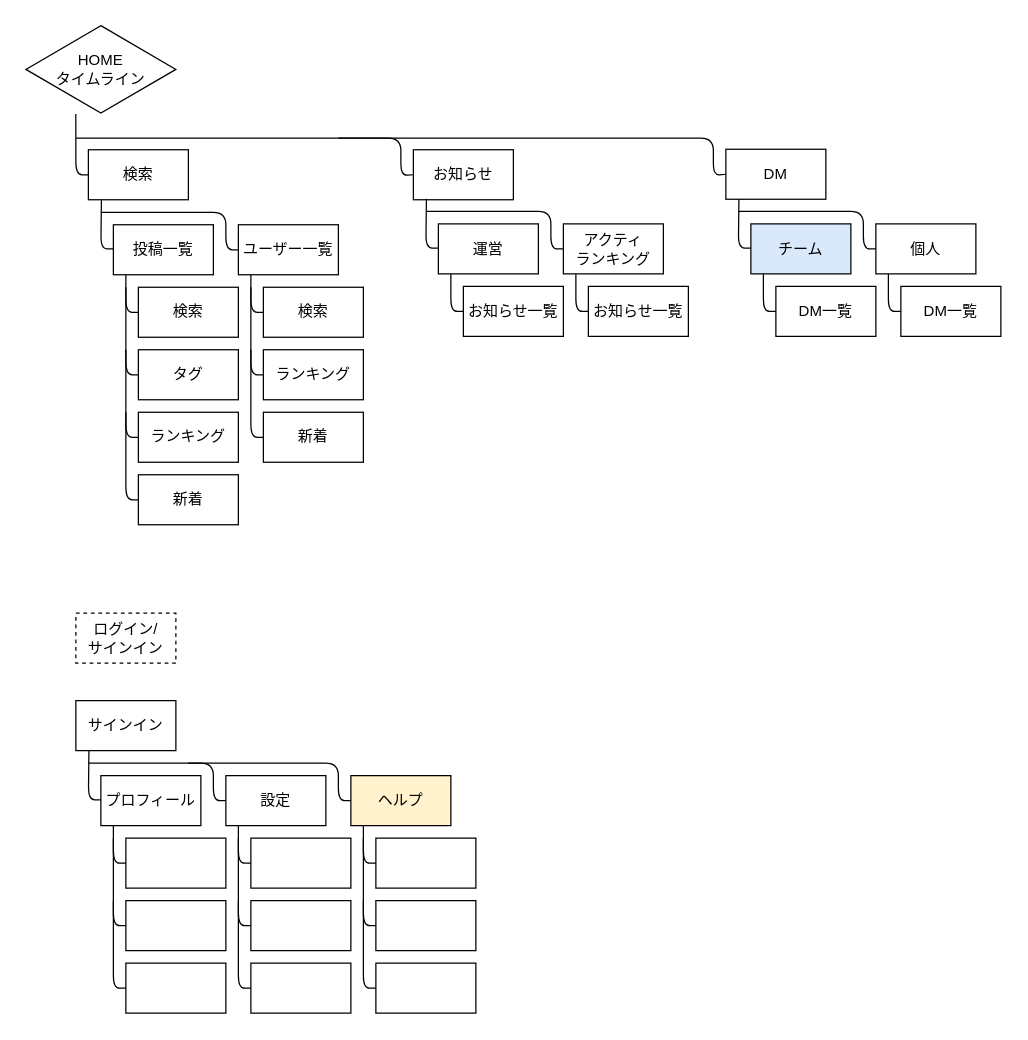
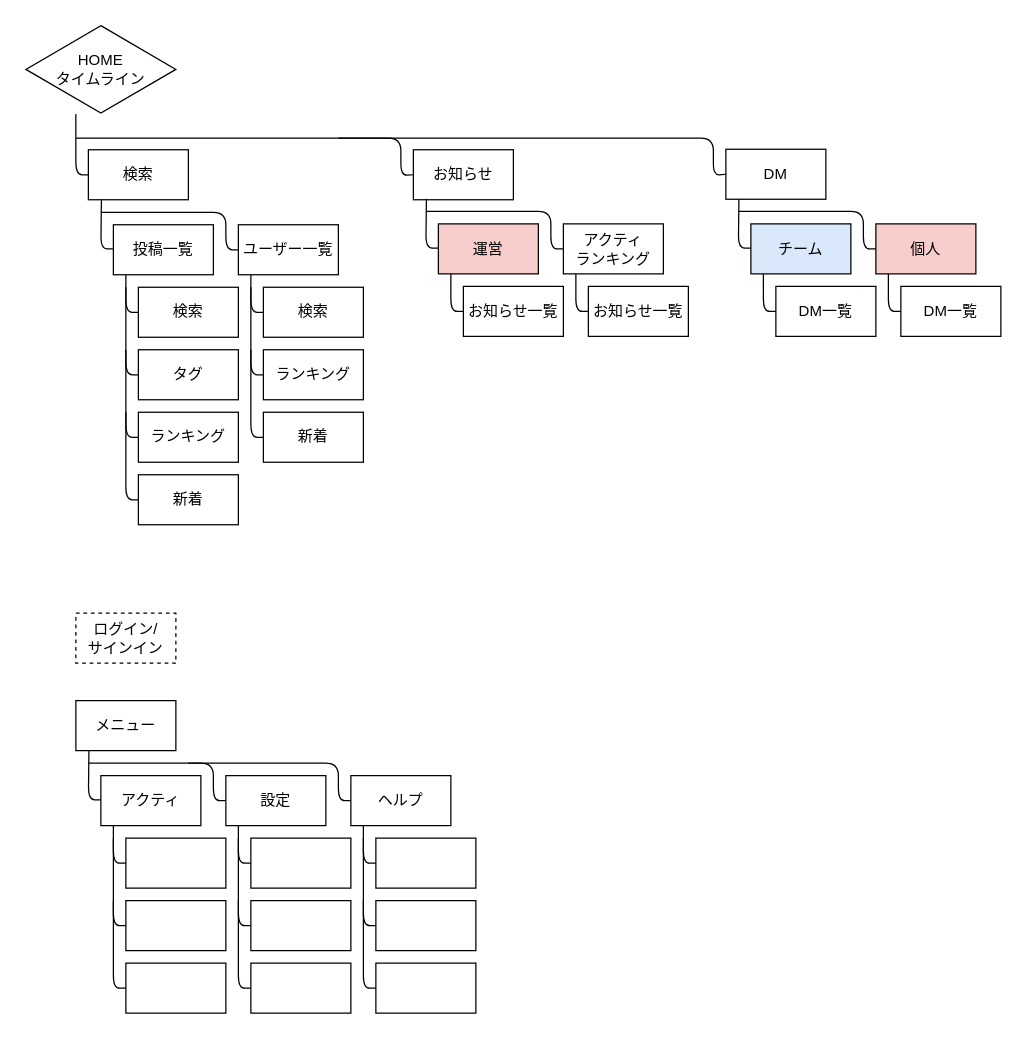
  <mxCell id="0" />
  <mxCell id="1" parent="0" />
  <mxCell id="2" value="HOME&lt;br&gt;タイムライン" style="rhombus;whiteSpace=wrap;html=1;" parent="1" vertex="1"><mxGeometry x="20" y="20" width="120" height="70" as="geometry" /></mxCell>
  <mxCell id="3" value="ログイン/&lt;br&gt;サインイン" style="rounded=0;whiteSpace=wrap;html=1;dashed=1;" parent="1" vertex="1"><mxGeometry x="60" y="490" width="80" height="40" as="geometry" /></mxCell>
  <mxCell id="4" value="検索" style="rounded=0;whiteSpace=wrap;html=1;" parent="1" vertex="1"><mxGeometry x="70" y="119.3" width="80" height="40" as="geometry" /></mxCell>
- <mxCell id="5" value="サインイン" style="rounded=0;whiteSpace=wrap;html=1;" parent="1" vertex="1"><mxGeometry x="60" y="560" width="80" height="40" as="geometry" /></mxCell>
+ <mxCell id="5" value="メニュー" style="rounded=0;whiteSpace=wrap;html=1;" parent="1" vertex="1"><mxGeometry x="60" y="560" width="80" height="40" as="geometry" /></mxCell>
  <mxCell id="6" value="検索" style="rounded=0;whiteSpace=wrap;html=1;" parent="1" vertex="1"><mxGeometry x="110" y="229.3" width="80" height="40" as="geometry" /></mxCell>
  <mxCell id="7" value="" style="endArrow=none;html=1;exitX=0;exitY=0.5;exitDx=0;exitDy=0;entryX=0.333;entryY=1.011;entryDx=0;entryDy=0;entryPerimeter=0;" parent="1" source="4" target="2" edge="1"><mxGeometry width="50" height="50" relative="1" as="geometry"><mxPoint x="70" y="159.3" as="sourcePoint" /><mxPoint x="61" y="120" as="targetPoint" /><Array as="points"><mxPoint x="60" y="139.3" /></Array></mxGeometry></mxCell>
  <mxCell id="8" value="タグ" style="rounded=0;whiteSpace=wrap;html=1;" parent="1" vertex="1"><mxGeometry x="110" y="279.3" width="80" height="40" as="geometry" /></mxCell>
  <mxCell id="9" value="" style="endArrow=none;html=1;exitX=0;exitY=0.5;exitDx=0;exitDy=0;" parent="1" source="8" edge="1"><mxGeometry width="50" height="50" relative="1" as="geometry"><mxPoint x="99.66" y="289.3" as="sourcePoint" /><mxPoint x="100" y="229.3" as="targetPoint" /><Array as="points"><mxPoint x="100" y="299.3" /><mxPoint x="100" y="239.3" /></Array></mxGeometry></mxCell>
  <mxCell id="10" value="お知らせ" style="rounded=0;whiteSpace=wrap;html=1;" parent="1" vertex="1"><mxGeometry x="330" y="119.3" width="80" height="40" as="geometry" /></mxCell>
  <mxCell id="11" value="" style="endArrow=none;html=1;exitX=0;exitY=0.5;exitDx=0;exitDy=0;" parent="1" source="10" edge="1"><mxGeometry width="50" height="50" relative="1" as="geometry"><mxPoint x="300" y="140" as="sourcePoint" /><mxPoint x="60" y="110" as="targetPoint" /><Array as="points"><mxPoint x="320" y="140" /><mxPoint x="320" y="110" /></Array></mxGeometry></mxCell>
  <mxCell id="12" value="" style="endArrow=none;html=1;exitX=0;exitY=0.5;exitDx=0;exitDy=0;" parent="1" edge="1"><mxGeometry width="50" height="50" relative="1" as="geometry"><mxPoint x="110" y="249.3" as="sourcePoint" /><mxPoint x="100" y="219.3" as="targetPoint" /><Array as="points"><mxPoint x="100" y="249.3" /></Array></mxGeometry></mxCell>
  <mxCell id="13" value="ランキング" style="rounded=0;whiteSpace=wrap;html=1;" parent="1" vertex="1"><mxGeometry x="110" y="329.3" width="80" height="40" as="geometry" /></mxCell>
  <mxCell id="14" value="" style="endArrow=none;html=1;exitX=0;exitY=0.5;exitDx=0;exitDy=0;" parent="1" source="13" edge="1"><mxGeometry width="50" height="50" relative="1" as="geometry"><mxPoint x="99.66" y="339.3" as="sourcePoint" /><mxPoint x="100" y="279.3" as="targetPoint" /><Array as="points"><mxPoint x="100" y="349.3" /><mxPoint x="100" y="289.3" /></Array></mxGeometry></mxCell>
  <mxCell id="15" value="検索" style="rounded=0;whiteSpace=wrap;html=1;" parent="1" vertex="1"><mxGeometry x="210" y="229.3" width="80" height="40" as="geometry" /></mxCell>
  <mxCell id="16" value="ランキング" style="rounded=0;whiteSpace=wrap;html=1;" parent="1" vertex="1"><mxGeometry x="210" y="279.3" width="80" height="40" as="geometry" /></mxCell>
  <mxCell id="17" value="" style="endArrow=none;html=1;exitX=0;exitY=0.5;exitDx=0;exitDy=0;" parent="1" source="16" edge="1"><mxGeometry width="50" height="50" relative="1" as="geometry"><mxPoint x="199.66" y="289.3" as="sourcePoint" /><mxPoint x="200" y="229.3" as="targetPoint" /><Array as="points"><mxPoint x="200" y="299.3" /><mxPoint x="200" y="239.3" /></Array></mxGeometry></mxCell>
  <mxCell id="18" value="" style="endArrow=none;html=1;exitX=0;exitY=0.5;exitDx=0;exitDy=0;" parent="1" edge="1"><mxGeometry width="50" height="50" relative="1" as="geometry"><mxPoint x="210" y="249.3" as="sourcePoint" /><mxPoint x="200" y="219.3" as="targetPoint" /><Array as="points"><mxPoint x="200" y="249.3" /></Array></mxGeometry></mxCell>
  <mxCell id="19" value="新着" style="rounded=0;whiteSpace=wrap;html=1;" parent="1" vertex="1"><mxGeometry x="210" y="329.3" width="80" height="40" as="geometry" /></mxCell>
  <mxCell id="20" value="" style="endArrow=none;html=1;exitX=0;exitY=0.5;exitDx=0;exitDy=0;" parent="1" source="19" edge="1"><mxGeometry width="50" height="50" relative="1" as="geometry"><mxPoint x="199.66" y="339.3" as="sourcePoint" /><mxPoint x="200" y="279.3" as="targetPoint" /><Array as="points"><mxPoint x="200" y="349.3" /><mxPoint x="200" y="289.3" /></Array></mxGeometry></mxCell>
  <mxCell id="21" value="投稿一覧" style="rounded=0;whiteSpace=wrap;html=1;" parent="1" vertex="1"><mxGeometry x="90" y="179.3" width="80" height="40" as="geometry" /></mxCell>
  <mxCell id="22" value="" style="endArrow=none;html=1;entryX=0.337;entryY=1.01;entryDx=0;entryDy=0;entryPerimeter=0;exitX=0;exitY=0.5;exitDx=0;exitDy=0;" parent="1" edge="1"><mxGeometry width="50" height="50" relative="1" as="geometry"><mxPoint x="90" y="198.6" as="sourcePoint" /><mxPoint x="80.44" y="159.3" as="targetPoint" /><Array as="points"><mxPoint x="80" y="198.6" /></Array></mxGeometry></mxCell>
  <mxCell id="23" value="" style="endArrow=none;html=1;exitX=0;exitY=0.5;exitDx=0;exitDy=0;" parent="1" source="24" edge="1"><mxGeometry width="50" height="50" relative="1" as="geometry"><mxPoint x="230" y="209.3" as="sourcePoint" /><mxPoint x="80" y="169.3" as="targetPoint" /><Array as="points"><mxPoint x="180" y="199.3" /><mxPoint x="180" y="169.3" /></Array></mxGeometry></mxCell>
  <mxCell id="24" value="ユーザー一覧" style="rounded=0;whiteSpace=wrap;html=1;" parent="1" vertex="1"><mxGeometry x="190" y="179.3" width="80" height="40" as="geometry" /></mxCell>
  <mxCell id="25" value="お知らせ一覧" style="rounded=0;whiteSpace=wrap;html=1;" parent="1" vertex="1"><mxGeometry x="370" y="228.6" width="80" height="40" as="geometry" /></mxCell>
  <mxCell id="26" value="" style="endArrow=none;html=1;exitX=0;exitY=0.5;exitDx=0;exitDy=0;" parent="1" edge="1"><mxGeometry width="50" height="50" relative="1" as="geometry"><mxPoint x="370" y="248.6" as="sourcePoint" /><mxPoint x="360" y="218.6" as="targetPoint" /><Array as="points"><mxPoint x="360" y="248.6" /></Array></mxGeometry></mxCell>
  <mxCell id="27" value="お知らせ一覧" style="rounded=0;whiteSpace=wrap;html=1;" parent="1" vertex="1"><mxGeometry x="470" y="228.6" width="80" height="40" as="geometry" /></mxCell>
  <mxCell id="28" value="" style="endArrow=none;html=1;exitX=0;exitY=0.5;exitDx=0;exitDy=0;" parent="1" edge="1"><mxGeometry width="50" height="50" relative="1" as="geometry"><mxPoint x="470" y="248.6" as="sourcePoint" /><mxPoint x="460" y="218.6" as="targetPoint" /><Array as="points"><mxPoint x="460" y="248.6" /></Array></mxGeometry></mxCell>
- <mxCell id="29" value="運営" style="rounded=0;whiteSpace=wrap;html=1;" parent="1" vertex="1"><mxGeometry x="350" y="178.6" width="80" height="40" as="geometry" /></mxCell>
+ <mxCell id="29" value="運営" style="rounded=0;whiteSpace=wrap;html=1;fillColor=#f8cecc;" parent="1" vertex="1"><mxGeometry x="350" y="178.6" width="80" height="40" as="geometry" /></mxCell>
  <mxCell id="30" value="" style="endArrow=none;html=1;entryX=0.337;entryY=1.01;entryDx=0;entryDy=0;entryPerimeter=0;exitX=0;exitY=0.5;exitDx=0;exitDy=0;" parent="1" edge="1"><mxGeometry width="50" height="50" relative="1" as="geometry"><mxPoint x="350" y="197.9" as="sourcePoint" /><mxPoint x="340.44" y="158.6" as="targetPoint" /><Array as="points"><mxPoint x="340" y="197.9" /></Array></mxGeometry></mxCell>
  <mxCell id="31" value="" style="endArrow=none;html=1;exitX=0;exitY=0.5;exitDx=0;exitDy=0;" parent="1" source="32" edge="1"><mxGeometry width="50" height="50" relative="1" as="geometry"><mxPoint x="490" y="208.6" as="sourcePoint" /><mxPoint x="340" y="168.6" as="targetPoint" /><Array as="points"><mxPoint x="440" y="198.6" /><mxPoint x="440" y="168.6" /></Array></mxGeometry></mxCell>
  <mxCell id="32" value="アクティ&lt;br&gt;ランキング" style="rounded=0;whiteSpace=wrap;html=1;" parent="1" vertex="1"><mxGeometry x="450" y="178.6" width="80" height="40" as="geometry" /></mxCell>
  <mxCell id="33" value="DM一覧" style="rounded=0;whiteSpace=wrap;html=1;" parent="1" vertex="1"><mxGeometry x="620" y="228.6" width="80" height="40" as="geometry" /></mxCell>
  <mxCell id="34" value="" style="endArrow=none;html=1;exitX=0;exitY=0.5;exitDx=0;exitDy=0;" parent="1" edge="1"><mxGeometry width="50" height="50" relative="1" as="geometry"><mxPoint x="620" y="248.6" as="sourcePoint" /><mxPoint x="610" y="218.6" as="targetPoint" /><Array as="points"><mxPoint x="610" y="248.6" /></Array></mxGeometry></mxCell>
  <mxCell id="35" value="DM一覧" style="rounded=0;whiteSpace=wrap;html=1;" parent="1" vertex="1"><mxGeometry x="720" y="228.6" width="80" height="40" as="geometry" /></mxCell>
  <mxCell id="36" value="" style="endArrow=none;html=1;exitX=0;exitY=0.5;exitDx=0;exitDy=0;" parent="1" edge="1"><mxGeometry width="50" height="50" relative="1" as="geometry"><mxPoint x="720" y="248.6" as="sourcePoint" /><mxPoint x="710" y="218.6" as="targetPoint" /><Array as="points"><mxPoint x="710" y="248.6" /></Array></mxGeometry></mxCell>
  <mxCell id="37" value="チーム" style="rounded=0;whiteSpace=wrap;html=1;fillColor=#dae8fc;" parent="1" vertex="1"><mxGeometry x="600" y="178.6" width="80" height="40" as="geometry" /></mxCell>
  <mxCell id="38" value="" style="endArrow=none;html=1;entryX=0.337;entryY=1.01;entryDx=0;entryDy=0;entryPerimeter=0;exitX=0;exitY=0.5;exitDx=0;exitDy=0;" parent="1" edge="1"><mxGeometry width="50" height="50" relative="1" as="geometry"><mxPoint x="600" y="197.9" as="sourcePoint" /><mxPoint x="590.44" y="158.6" as="targetPoint" /><Array as="points"><mxPoint x="590" y="197.9" /></Array></mxGeometry></mxCell>
  <mxCell id="39" value="" style="endArrow=none;html=1;exitX=0;exitY=0.5;exitDx=0;exitDy=0;" parent="1" source="40" edge="1"><mxGeometry width="50" height="50" relative="1" as="geometry"><mxPoint x="740" y="208.6" as="sourcePoint" /><mxPoint x="590" y="168.6" as="targetPoint" /><Array as="points"><mxPoint x="690" y="198.6" /><mxPoint x="690" y="168.6" /></Array></mxGeometry></mxCell>
- <mxCell id="40" value="個人" style="rounded=0;whiteSpace=wrap;html=1;" parent="1" vertex="1"><mxGeometry x="700" y="178.6" width="80" height="40" as="geometry" /></mxCell>
+ <mxCell id="40" value="個人" style="rounded=0;whiteSpace=wrap;html=1;fillColor=#f8cecc;" parent="1" vertex="1"><mxGeometry x="700" y="178.6" width="80" height="40" as="geometry" /></mxCell>
  <mxCell id="41" value="DM" style="rounded=0;whiteSpace=wrap;html=1;" parent="1" vertex="1"><mxGeometry x="580" y="118.9" width="80" height="40" as="geometry" /></mxCell>
  <mxCell id="42" value="" style="endArrow=none;html=1;exitX=0;exitY=0.5;exitDx=0;exitDy=0;" parent="1" source="41" edge="1"><mxGeometry width="50" height="50" relative="1" as="geometry"><mxPoint x="550" y="140.3" as="sourcePoint" /><mxPoint x="270" y="110" as="targetPoint" /><Array as="points"><mxPoint x="570" y="140" /><mxPoint x="570" y="110" /></Array></mxGeometry></mxCell>
  <mxCell id="43" value="" style="rounded=0;whiteSpace=wrap;html=1;" parent="1" vertex="1"><mxGeometry x="100" y="670" width="80" height="40" as="geometry" /></mxCell>
  <mxCell id="44" value="" style="rounded=0;whiteSpace=wrap;html=1;" parent="1" vertex="1"><mxGeometry x="100" y="720" width="80" height="40" as="geometry" /></mxCell>
  <mxCell id="45" value="" style="endArrow=none;html=1;exitX=0;exitY=0.5;exitDx=0;exitDy=0;" parent="1" source="44" edge="1"><mxGeometry width="50" height="50" relative="1" as="geometry"><mxPoint x="89.66" y="730" as="sourcePoint" /><mxPoint x="90" y="670" as="targetPoint" /><Array as="points"><mxPoint x="90" y="740" /><mxPoint x="90" y="680" /></Array></mxGeometry></mxCell>
  <mxCell id="46" value="" style="endArrow=none;html=1;exitX=0;exitY=0.5;exitDx=0;exitDy=0;" parent="1" edge="1"><mxGeometry width="50" height="50" relative="1" as="geometry"><mxPoint x="100" y="690" as="sourcePoint" /><mxPoint x="90" y="660" as="targetPoint" /><Array as="points"><mxPoint x="90" y="690" /></Array></mxGeometry></mxCell>
  <mxCell id="47" value="" style="rounded=0;whiteSpace=wrap;html=1;" parent="1" vertex="1"><mxGeometry x="100" y="770" width="80" height="40" as="geometry" /></mxCell>
  <mxCell id="48" value="" style="endArrow=none;html=1;exitX=0;exitY=0.5;exitDx=0;exitDy=0;" parent="1" source="47" edge="1"><mxGeometry width="50" height="50" relative="1" as="geometry"><mxPoint x="89.66" y="780" as="sourcePoint" /><mxPoint x="90" y="720" as="targetPoint" /><Array as="points"><mxPoint x="90" y="790" /><mxPoint x="90" y="730" /></Array></mxGeometry></mxCell>
  <mxCell id="49" value="" style="rounded=0;whiteSpace=wrap;html=1;" parent="1" vertex="1"><mxGeometry x="200" y="670" width="80" height="40" as="geometry" /></mxCell>
  <mxCell id="50" value="" style="rounded=0;whiteSpace=wrap;html=1;" parent="1" vertex="1"><mxGeometry x="200" y="720" width="80" height="40" as="geometry" /></mxCell>
  <mxCell id="51" value="" style="endArrow=none;html=1;exitX=0;exitY=0.5;exitDx=0;exitDy=0;" parent="1" source="50" edge="1"><mxGeometry width="50" height="50" relative="1" as="geometry"><mxPoint x="189.66" y="730" as="sourcePoint" /><mxPoint x="190" y="670" as="targetPoint" /><Array as="points"><mxPoint x="190" y="740" /><mxPoint x="190" y="680" /></Array></mxGeometry></mxCell>
  <mxCell id="52" value="" style="endArrow=none;html=1;exitX=0;exitY=0.5;exitDx=0;exitDy=0;" parent="1" edge="1"><mxGeometry width="50" height="50" relative="1" as="geometry"><mxPoint x="200" y="690" as="sourcePoint" /><mxPoint x="190" y="660" as="targetPoint" /><Array as="points"><mxPoint x="190" y="690" /></Array></mxGeometry></mxCell>
  <mxCell id="53" value="" style="rounded=0;whiteSpace=wrap;html=1;" parent="1" vertex="1"><mxGeometry x="200" y="770" width="80" height="40" as="geometry" /></mxCell>
  <mxCell id="54" value="" style="endArrow=none;html=1;exitX=0;exitY=0.5;exitDx=0;exitDy=0;" parent="1" source="53" edge="1"><mxGeometry width="50" height="50" relative="1" as="geometry"><mxPoint x="189.66" y="780" as="sourcePoint" /><mxPoint x="190" y="720" as="targetPoint" /><Array as="points"><mxPoint x="190" y="790" /><mxPoint x="190" y="730" /></Array></mxGeometry></mxCell>
- <mxCell id="55" value="プロフィール" style="rounded=0;whiteSpace=wrap;html=1;" parent="1" vertex="1"><mxGeometry x="80" y="620" width="80" height="40" as="geometry" /></mxCell>
+ <mxCell id="55" value="アクティ" style="rounded=0;whiteSpace=wrap;html=1;" parent="1" vertex="1"><mxGeometry x="80" y="620" width="80" height="40" as="geometry" /></mxCell>
  <mxCell id="56" value="" style="endArrow=none;html=1;entryX=0.337;entryY=1.01;entryDx=0;entryDy=0;entryPerimeter=0;exitX=0;exitY=0.5;exitDx=0;exitDy=0;" parent="1" edge="1"><mxGeometry width="50" height="50" relative="1" as="geometry"><mxPoint x="80" y="639.3" as="sourcePoint" /><mxPoint x="70.44" y="600" as="targetPoint" /><Array as="points"><mxPoint x="70" y="639.3" /></Array></mxGeometry></mxCell>
  <mxCell id="57" value="" style="endArrow=none;html=1;exitX=0;exitY=0.5;exitDx=0;exitDy=0;" parent="1" source="58" edge="1"><mxGeometry width="50" height="50" relative="1" as="geometry"><mxPoint x="220" y="650" as="sourcePoint" /><mxPoint x="70" y="610" as="targetPoint" /><Array as="points"><mxPoint x="170" y="640" /><mxPoint x="170" y="610" /></Array></mxGeometry></mxCell>
  <mxCell id="58" value="&lt;span&gt;設定&lt;/span&gt;" style="rounded=0;whiteSpace=wrap;html=1;" parent="1" vertex="1"><mxGeometry x="180" y="620" width="80" height="40" as="geometry" /></mxCell>
  <mxCell id="59" value="新着" style="rounded=0;whiteSpace=wrap;html=1;" parent="1" vertex="1"><mxGeometry x="110" y="379.3" width="80" height="40" as="geometry" /></mxCell>
  <mxCell id="60" value="" style="endArrow=none;html=1;exitX=0;exitY=0.5;exitDx=0;exitDy=0;" parent="1" source="59" edge="1"><mxGeometry width="50" height="50" relative="1" as="geometry"><mxPoint x="99.66" y="389.3" as="sourcePoint" /><mxPoint x="100" y="329.3" as="targetPoint" /><Array as="points"><mxPoint x="100" y="399.3" /><mxPoint x="100" y="339.3" /></Array></mxGeometry></mxCell>
  <mxCell id="61" value="" style="rounded=0;whiteSpace=wrap;html=1;" parent="1" vertex="1"><mxGeometry x="300" y="670" width="80" height="40" as="geometry" /></mxCell>
  <mxCell id="62" value="" style="rounded=0;whiteSpace=wrap;html=1;" parent="1" vertex="1"><mxGeometry x="300" y="720" width="80" height="40" as="geometry" /></mxCell>
  <mxCell id="63" value="" style="endArrow=none;html=1;exitX=0;exitY=0.5;exitDx=0;exitDy=0;" parent="1" source="62" edge="1"><mxGeometry width="50" height="50" relative="1" as="geometry"><mxPoint x="289.66" y="730" as="sourcePoint" /><mxPoint x="290" y="670" as="targetPoint" /><Array as="points"><mxPoint x="290" y="740" /><mxPoint x="290" y="680" /></Array></mxGeometry></mxCell>
  <mxCell id="64" value="" style="endArrow=none;html=1;exitX=0;exitY=0.5;exitDx=0;exitDy=0;" parent="1" edge="1"><mxGeometry width="50" height="50" relative="1" as="geometry"><mxPoint x="300" y="690" as="sourcePoint" /><mxPoint x="290" y="660" as="targetPoint" /><Array as="points"><mxPoint x="290" y="690" /></Array></mxGeometry></mxCell>
  <mxCell id="65" value="" style="rounded=0;whiteSpace=wrap;html=1;" parent="1" vertex="1"><mxGeometry x="300" y="770" width="80" height="40" as="geometry" /></mxCell>
  <mxCell id="66" value="" style="endArrow=none;html=1;exitX=0;exitY=0.5;exitDx=0;exitDy=0;" parent="1" source="65" edge="1"><mxGeometry width="50" height="50" relative="1" as="geometry"><mxPoint x="289.66" y="780" as="sourcePoint" /><mxPoint x="290" y="720" as="targetPoint" /><Array as="points"><mxPoint x="290" y="790" /><mxPoint x="290" y="730" /></Array></mxGeometry></mxCell>
  <mxCell id="67" value="" style="endArrow=none;html=1;exitX=0;exitY=0.5;exitDx=0;exitDy=0;" parent="1" source="68" edge="1"><mxGeometry width="50" height="50" relative="1" as="geometry"><mxPoint x="320" y="650" as="sourcePoint" /><mxPoint x="150" y="610" as="targetPoint" /><Array as="points"><mxPoint x="270" y="640" /><mxPoint x="270" y="610" /></Array></mxGeometry></mxCell>
- <mxCell id="68" value="&lt;span&gt;ヘルプ&lt;/span&gt;" style="rounded=0;whiteSpace=wrap;html=1;fillColor=#fff2cc;" parent="1" vertex="1"><mxGeometry x="280" y="620" width="80" height="40" as="geometry" /></mxCell>
+ <mxCell id="68" value="&lt;span&gt;ヘルプ&lt;/span&gt;" style="rounded=0;whiteSpace=wrap;html=1;" parent="1" vertex="1"><mxGeometry x="280" y="620" width="80" height="40" as="geometry" /></mxCell>
